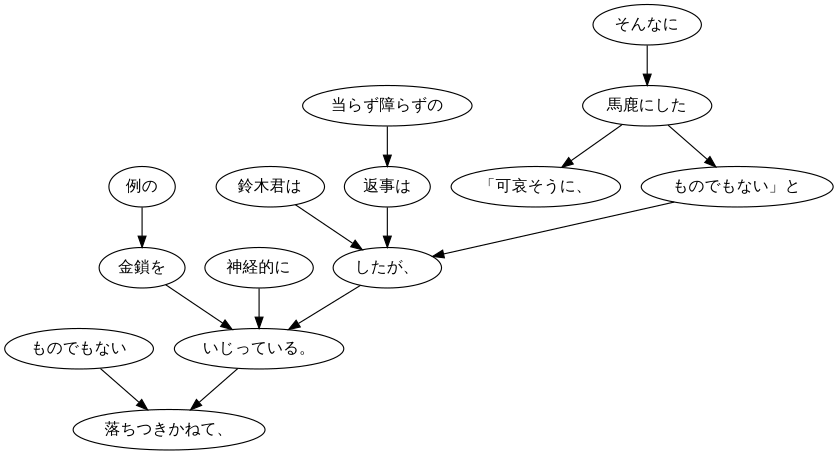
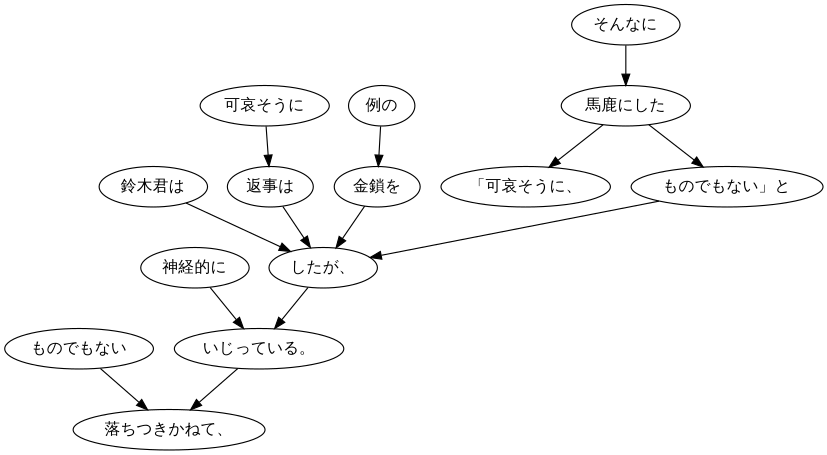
  digraph {
    fontname="Noto Serif"
    node [fontname="Noto Serif"]
    edge [fontname="Noto Serif"]
    n1 [label="「可哀そうに、"]
    n2 [label="馬鹿にした"]
    n3 [label="ものでもない」と"]
    n4 [label="そんなに"]
    n5 [label="したが、"]
    n6 [label="いじっている。"]
    n7 [label="鈴木君は"]
-   n8 [label="当らず障らずの"]
+   n8 [label="可哀そうに"]
    n9 [label="返事は"]
    n10 [label="落ちつきかねて、"]
    n11 [label="ものでもない"]
    n12 [label="例の"]
    n13 [label="金鎖を"]
    n14 [label="神経的に"]
    n2 -> n1
    n2 -> n3
    n3 -> n5
    n4 -> n2
    n5 -> n6
    n6 -> n10
    n7 -> n5
    n8 -> n9
    n9 -> n5
    n11 -> n10
    n12 -> n13
-   n13 -> n6
+   n13 -> n5
    n14 -> n6
  }
